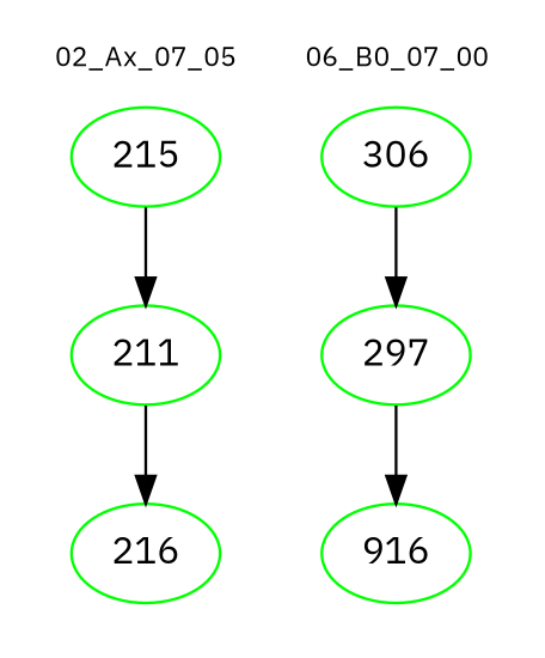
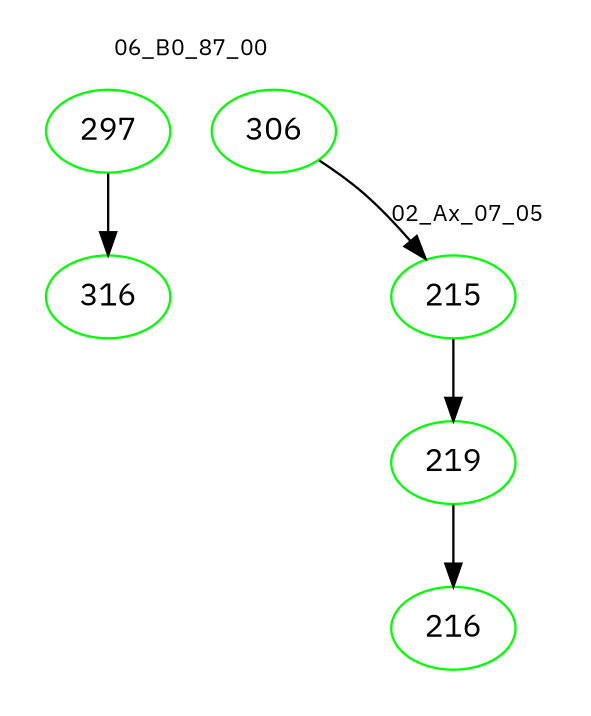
  digraph {
    fontname="IBM Plex Sans"
    node [color=green fontname="IBM Plex Sans"]
    edge [color=black fontname="IBM Plex Sans"]
    n1 [label=215]
-   n2 [label=211]
+   n2 [label=219]
    n3 [label=216]
    n4 [label=306]
    n5 [label=297]
-   n6 [label=916]
+   n6 [label=316]
    subgraph cluster_1 {
      color=white
      fontsize=10
      label="02_Ax_07_05"
      n1
      n2
      n3
    }
    subgraph cluster_2 {
      color=white
      fontsize=10
-     label="06_B0_07_00"
+     label="06_B0_87_00"
      n4
      n5
      n6
    }
    n1 -> n2
    n2 -> n3
-   n4 -> n5
+   n4 -> n1
    n5 -> n6
  }
